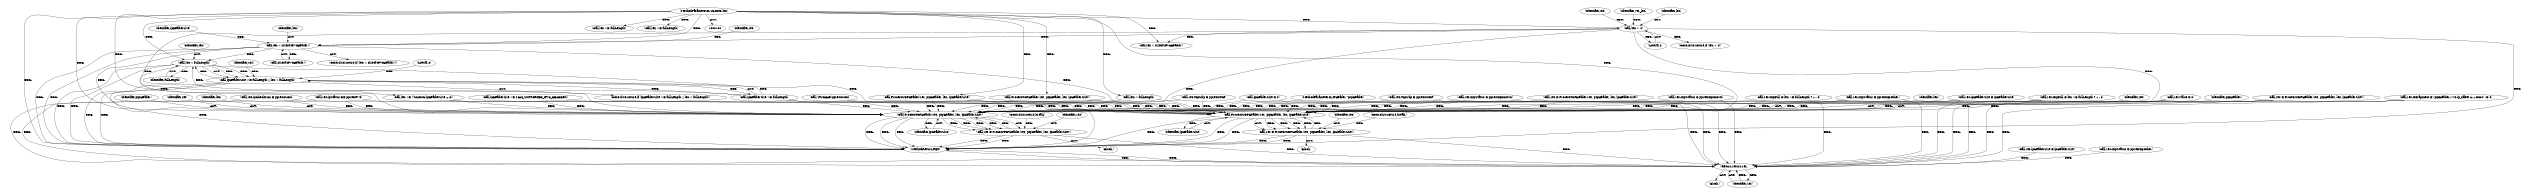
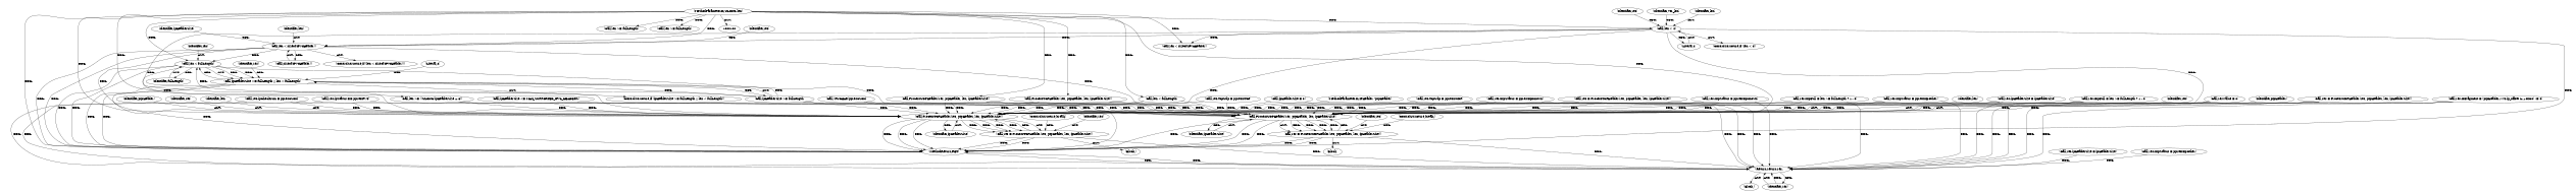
  digraph {
    n1 [label="(Call,len < sizeof(IPv4Header))"]
    n2 [label="(Call,len < fullLength)"]
    n3 [label="(Call,ProcessTCPHeader(res, pIpHeader, len, ipHeaderSize))"]
    n4 [label="(Call,ProcessUDPHeader(res, pIpHeader, len, ipHeaderSize))"]
    n5 [label="(MethodReturn,RET)"]
    n6 [label="(Call,sizeof(IPv4Header))"]
    n7 [label="(ControlStructure,if (len < sizeof(IPv4Header)))"]
    n8 [label="(Call,ipHeaderSize >= fullLength || len < fullLength)"]
    n9 [label="(Identifier,fullLength)"]
    n10 [label="(Call,res = ProcessTCPHeader(res, pIpHeader, len, ipHeaderSize))"]
    n11 [label="(Identifier,ipHeaderSize)"]
    n12 [label="(Call,res = ProcessUDPHeader(res, pIpHeader, len, ipHeaderSize))"]
    n13 [label="(Identifier,ipHeaderSize)"]
    n14 [label="(Return,return res;)"]
    n15 [label="(Call,len < 4)"]
    n16 [label="(Call,len < sizeof(IPv6Header))"]
    n17 [label="(Literal,4)"]
    n18 [label="(ControlStructure,if (len < 4))"]
    n19 [label="(MethodParameterIn,ULONG len)"]
    n20 [label="(Call,len < fullLength)"]
    n21 [label="(Call,ProcessUDPHeader(res, pIpHeader, len, ipHeaderSize))"]
    n22 [label="(Call,ProcessTCPHeader(res, pIpHeader, len, ipHeaderSize))"]
    n23 [label="(Call,len >= fullLength)"]
    n24 [label="(Call,len >= fullLength)"]
    n25 [label="(Call,len >= ((ULONG)ipHeaderSize + 8))"]
    1000100
    n27 [label="(ControlStructure,if (ipHeaderSize >= fullLength || len < fullLength))"]
    n28 [label="(Call,ipHeaderSize >= fullLength)"]
    n29 [label="(Block,)"]
    n30 [label="(Block,)"]
    n31 [label="(Identifier,res)"]
    n32 [label="(Block,)"]
    n33 [label="(Call,res.TcpUdp = ppresIsTCP)"]
    n34 [label="(Identifier,res)"]
    n35 [label="(Call,res.ipCheckSum = ppresCSOK)"]
    n36 [label="(Identifier,res)"]
    n37 [label="(Call,res.ipStatus == ppresIPV4)"]
    n38 [label="(Call,res.value = 0)"]
    n39 [label="(Identifier,len)"]
    n40 [label="(ControlStructure,break;)"]
    n41 [label="(Identifier,res)"]
    n42 [label="(Identifier,pIpHeader)"]
    n43 [label="(Call,res.ipHeaderSize = ipHeaderSize)"]
    n44 [label="(Call,(PUCHAR)ppresCSOK)"]
    n45 [label="(Identifier,pIpHeader)"]
    n46 [label="(Identifier,res)"]
    n47 [label="(Call,res = ProcessUDPHeader(res, pIpHeader, len, ipHeaderSize))"]
    n48 [label="(Identifier,res)"]
    n49 [label="(MethodParameterIn,IPHeader *pIpHeader)"]
    n50 [label="(Call,res.IsFragment = (pIpHeader->v4.ip_offset & ~0xC0) != 0)"]
    n51 [label="(Call,res.TcpUdp = ppresIsUDP)"]
    n52 [label="(Identifier,ver_len)"]
    n53 [label="(Identifier,res)"]
    n54 [label="(Literal,2)"]
    n55 [label="(Identifier,len)"]
    n56 [label="(Call,res.xxpStatus = ppresXxpKnown)"]
    n57 [label="(Identifier,res)"]
    n58 [label="(Identifier,len)"]
    n59 [label="(Call,res = ProcessTCPHeader(res, pIpHeader, len, ipHeaderSize))"]
    n60 [label="(Call,res.xxpStatus = ppresXxpKnown)"]
    n61 [label="(Call,ipHeaderSize <= MAX_SUPPORTED_IPV6_HEADERS)"]
    n62 [label="(Identifier,ipHeaderSize)"]
    n63 [label="(Call,res.xxpFull = len >= fullLength ? 1 : 0)"]
    n64 [label="(Call,res.xxpStatus = ppresXxpOther)"]
    n65 [label="(Identifier,len)"]
    n66 [label="(Call,res.xxpStatus = ppresXxpOther)"]
    n67 [label="(Identifier,len)"]
    n68 [label="(Call,res.ipHeaderSize = ipHeaderSize)"]
    n69 [label="(Call,res.xxpFull = len >= fullLength ? 1 : 0)"]
    n70 [label="(Call,ipHeaderSize = 0)"]
    n71 [label="(ControlStructure,break;)"]
    n1 -> n2 [label="DDG: "]
    n1 -> n3 [label="DDG: "]
    n1 -> n4 [label="DDG: "]
    n1 -> n5 [label="DDG: "]
    n1 -> n5 [label="DDG: "]
    n1 -> n6 [label="CFG: "]
    n1 -> n7 [label="AST: "]
    n2 -> n3 [label="DDG: "]
    n2 -> n4 [label="DDG: "]
    n2 -> n5 [label="DDG: "]
    n2 -> n5 [label="DDG: "]
    n2 -> n8 [label="AST: "]
    n2 -> n8 [label="DDG: "]
    n2 -> n8 [label="DDG: "]
    n2 -> n9 [label="CFG: "]
    n3 -> n5 [label="DDG: "]
    n3 -> n5 [label="DDG: "]
    n3 -> n5 [label="DDG: "]
    n3 -> n10 [label="AST: "]
    n3 -> n10 [label="DDG: "]
    n3 -> n10 [label="DDG: "]
    n3 -> n10 [label="DDG: "]
    n3 -> n10 [label="DDG: "]
    n3 -> n11 [label="CFG: "]
    n4 -> n5 [label="DDG: "]
    n4 -> n5 [label="DDG: "]
    n4 -> n5 [label="DDG: "]
    n4 -> n12 [label="AST: "]
    n4 -> n12 [label="DDG: "]
    n4 -> n12 [label="DDG: "]
    n4 -> n12 [label="DDG: "]
    n4 -> n12 [label="DDG: "]
    n4 -> n13 [label="CFG: "]
    n5 -> n14 [label="CFG: "]
    n6 -> n1 [label="AST: "]
    n8 -> n2 [label="CFG: "]
    n8 -> n5 [label="DDG: "]
    n8 -> n5 [label="DDG: "]
    n8 -> n5 [label="DDG: "]
    n8 -> n27 [label="AST: "]
    n8 -> n28 [label="CFG: "]
    n9 -> n2 [label="AST: "]
    n10 -> n3 [label="CFG: "]
    n10 -> n5 [label="DDG: "]
    n10 -> n5 [label="DDG: "]
    n10 -> n14 [label="DDG: "]
    n10 -> n29 [label="AST: "]
    n11 -> n3 [label="AST: "]
    n12 -> n4 [label="CFG: "]
    n12 -> n5 [label="DDG: "]
    n12 -> n5 [label="DDG: "]
    n12 -> n14 [label="DDG: "]
    n12 -> n32 [label="AST: "]
    n13 -> n4 [label="AST: "]
    n14 -> n5 [label="DDG: "]
    n14 -> n30 [label="AST: "]
    n14 -> n31 [label="CFG: "]
    n15 -> n1 [label="DDG: "]
    n15 -> n3 [label="DDG: "]
    n15 -> n4 [label="DDG: "]
    n15 -> n5 [label="DDG: "]
    n15 -> n5 [label="DDG: "]
-   n15 -> n16 [label="CFG: "]
+   n15 -> n16 [label="DDG: "]
    n15 -> n17 [label="CFG: "]
-   n15 -> n18 [label="CFG: "]
+   n15 -> n18 [label="AST: "]
    n17 -> n15 [label="AST: "]
    n19 -> n1 [label="DDG: "]
    n19 -> n2 [label="DDG: "]
    n19 -> n3 [label="DDG: "]
    n19 -> n4 [label="DDG: "]
    n19 -> n5 [label="DDG: "]
    n19 -> n15 [label="DDG: "]
    n19 -> n16 [label="DDG: "]
    n19 -> n20 [label="DDG: "]
    n19 -> n21 [label="DDG: "]
    n19 -> n22 [label="DDG: "]
    n19 -> n23 [label="DDG: "]
    n19 -> n24 [label="DDG: "]
    n19 -> n25 [label="DDG: "]
    n19 -> 1000100 [label="AST: "]
    n20 -> n3 [label="DDG: "]
    n20 -> n4 [label="DDG: "]
    n21 -> n3 [label="DDG: "]
    n21 -> n3 [label="DDG: "]
    n21 -> n4 [label="DDG: "]
    n21 -> n4 [label="DDG: "]
    n22 -> n3 [label="DDG: "]
    n22 -> n3 [label="DDG: "]
    n22 -> n4 [label="DDG: "]
    n22 -> n4 [label="DDG: "]
    n25 -> n3 [label="DDG: "]
    n25 -> n4 [label="DDG: "]
    n28 -> n2 [label="DDG: "]
    n28 -> n3 [label="DDG: "]
    n28 -> n4 [label="DDG: "]
    n28 -> n8 [label="AST: "]
    n28 -> n8 [label="DDG: "]
    n28 -> n8 [label="DDG: "]
    n31 -> n14 [label="AST: "]
    n31 -> n14 [label="DDG: "]
    n33 -> n3 [label="DDG: "]
    n33 -> n4 [label="DDG: "]
    n34 -> n10 [label="AST: "]
    n35 -> n3 [label="DDG: "]
    n35 -> n4 [label="DDG: "]
    n35 -> n14 [label="DDG: "]
    n36 -> n4 [label="AST: "]
    n37 -> n3 [label="DDG: "]
    n37 -> n4 [label="DDG: "]
    n37 -> n14 [label="DDG: "]
    n38 -> n3 [label="DDG: "]
    n38 -> n4 [label="DDG: "]
    n38 -> n14 [label="DDG: "]
    n39 -> n2 [label="AST: "]
    n40 -> n10 [label="CFG: "]
    n41 -> n15 [label="CFG: "]
    n42 -> n3 [label="AST: "]
    n43 -> n14 [label="DDG: "]
    n44 -> n3 [label="DDG: "]
    n44 -> n4 [label="DDG: "]
    n45 -> n4 [label="AST: "]
    n46 -> n12 [label="AST: "]
    n47 -> n3 [label="DDG: "]
    n47 -> n4 [label="DDG: "]
    n47 -> n14 [label="DDG: "]
    n48 -> n8 [label="CFG: "]
    n49 -> n3 [label="DDG: "]
    n49 -> n4 [label="DDG: "]
    n50 -> n3 [label="DDG: "]
    n50 -> n4 [label="DDG: "]
    n50 -> n14 [label="DDG: "]
    n51 -> n3 [label="DDG: "]
    n51 -> n4 [label="DDG: "]
    n51 -> n14 [label="DDG: "]
    n52 -> n15 [label="CFG: "]
    n53 -> n1 [label="CFG: "]
    n54 -> n8 [label="CFG: "]
    n55 -> n15 [label="AST: "]
    n56 -> n3 [label="DDG: "]
    n56 -> n4 [label="DDG: "]
    n56 -> n14 [label="DDG: "]
    n57 -> n3 [label="AST: "]
    n58 -> n3 [label="AST: "]
    n59 -> n3 [label="DDG: "]
    n59 -> n4 [label="DDG: "]
    n59 -> n14 [label="DDG: "]
    n60 -> n3 [label="DDG: "]
    n60 -> n4 [label="DDG: "]
    n60 -> n14 [label="DDG: "]
    n61 -> n3 [label="DDG: "]
    n61 -> n4 [label="DDG: "]
    n62 -> n1 [label="CFG: "]
    n63 -> n3 [label="DDG: "]
    n63 -> n4 [label="DDG: "]
    n63 -> n14 [label="DDG: "]
    n64 -> n14 [label="DDG: "]
    n65 -> n1 [label="AST: "]
    n66 -> n3 [label="DDG: "]
    n66 -> n4 [label="DDG: "]
    n66 -> n14 [label="DDG: "]
    n67 -> n4 [label="AST: "]
    n68 -> n3 [label="DDG: "]
    n68 -> n4 [label="DDG: "]
    n68 -> n14 [label="DDG: "]
    n69 -> n3 [label="DDG: "]
    n69 -> n4 [label="DDG: "]
    n69 -> n14 [label="DDG: "]
    n70 -> n3 [label="DDG: "]
    n70 -> n4 [label="DDG: "]
    n71 -> n12 [label="CFG: "]
  }
